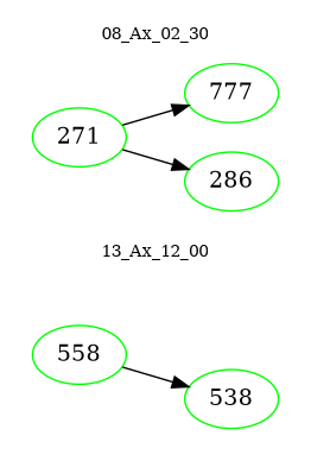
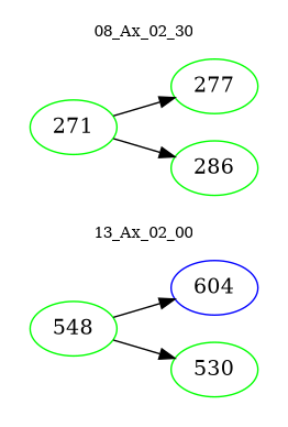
  digraph {
    rankdir=LR
    node [color=green]
    edge [color=black]
-   n1 [label=558]
-   n2 [label=538]
+   n1 [label=548]
+   n2 [label=530]
+   n3 [color=blue label=604]
    n4 [label=271]
    n5 [label=286]
-   n6 [label=777]
+   n6 [label=277]
    subgraph cluster_1 {
      color=white
      fontsize=10
-     label="13_Ax_12_00"
+     label="13_Ax_02_00"
      n1
      n2
+     n3
    }
    subgraph cluster_2 {
      color=white
      fontsize=10
      label="08_Ax_02_30"
      n4
      n5
      n6
    }
    n1 -> n2
+   n1 -> n3
    n4 -> n5
    n4 -> n6
  }
